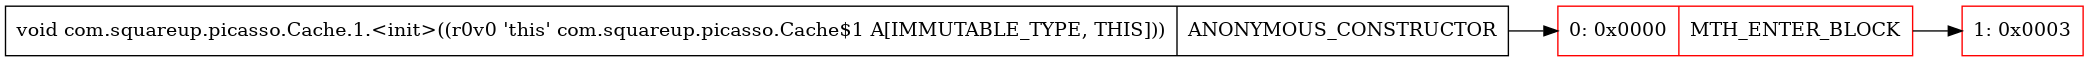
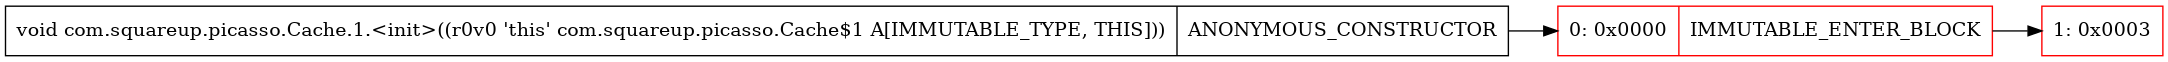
  digraph {
    rankdir=LR
    node [color=red shape=record]
-   n1 [label="{0\:\ 0x0000|MTH_ENTER_BLOCK\l}"]
+   n1 [label="{0\:\ 0x0000|IMMUTABLE_ENTER_BLOCK\l}"]
    n2 [label="{1\:\ 0x0003}"]
    n3 [label="{void com.squareup.picasso.Cache.1.\<init\>((r0v0 'this' com.squareup.picasso.Cache$1 A[IMMUTABLE_TYPE, THIS]))  | ANONYMOUS_CONSTRUCTOR\l}" color=""]
    subgraph cluster_1 {
      label="R(0)"
    }
    n1 -> n2
    n3 -> n1
  }
